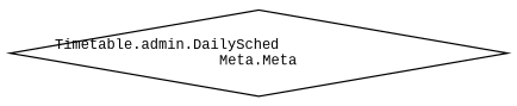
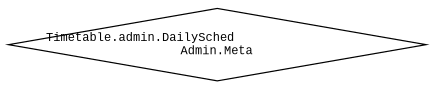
  digraph {
    rankdir=TB
    fontname="Liberation Mono"
-   n1 [color=black fillcolor=white fontname="Liberation Mono" fontsize=10 height=0.2 label="Timetable.admin.DailySched\lMeta.Meta" shape=diamond style=filled width=0.4]
+   n1 [color=black fillcolor=white fontname="Liberation Mono" fontsize=10 height=0.2 label="Timetable.admin.DailySched\lAdmin.Meta" shape=diamond style=filled width=0.4]
  }
